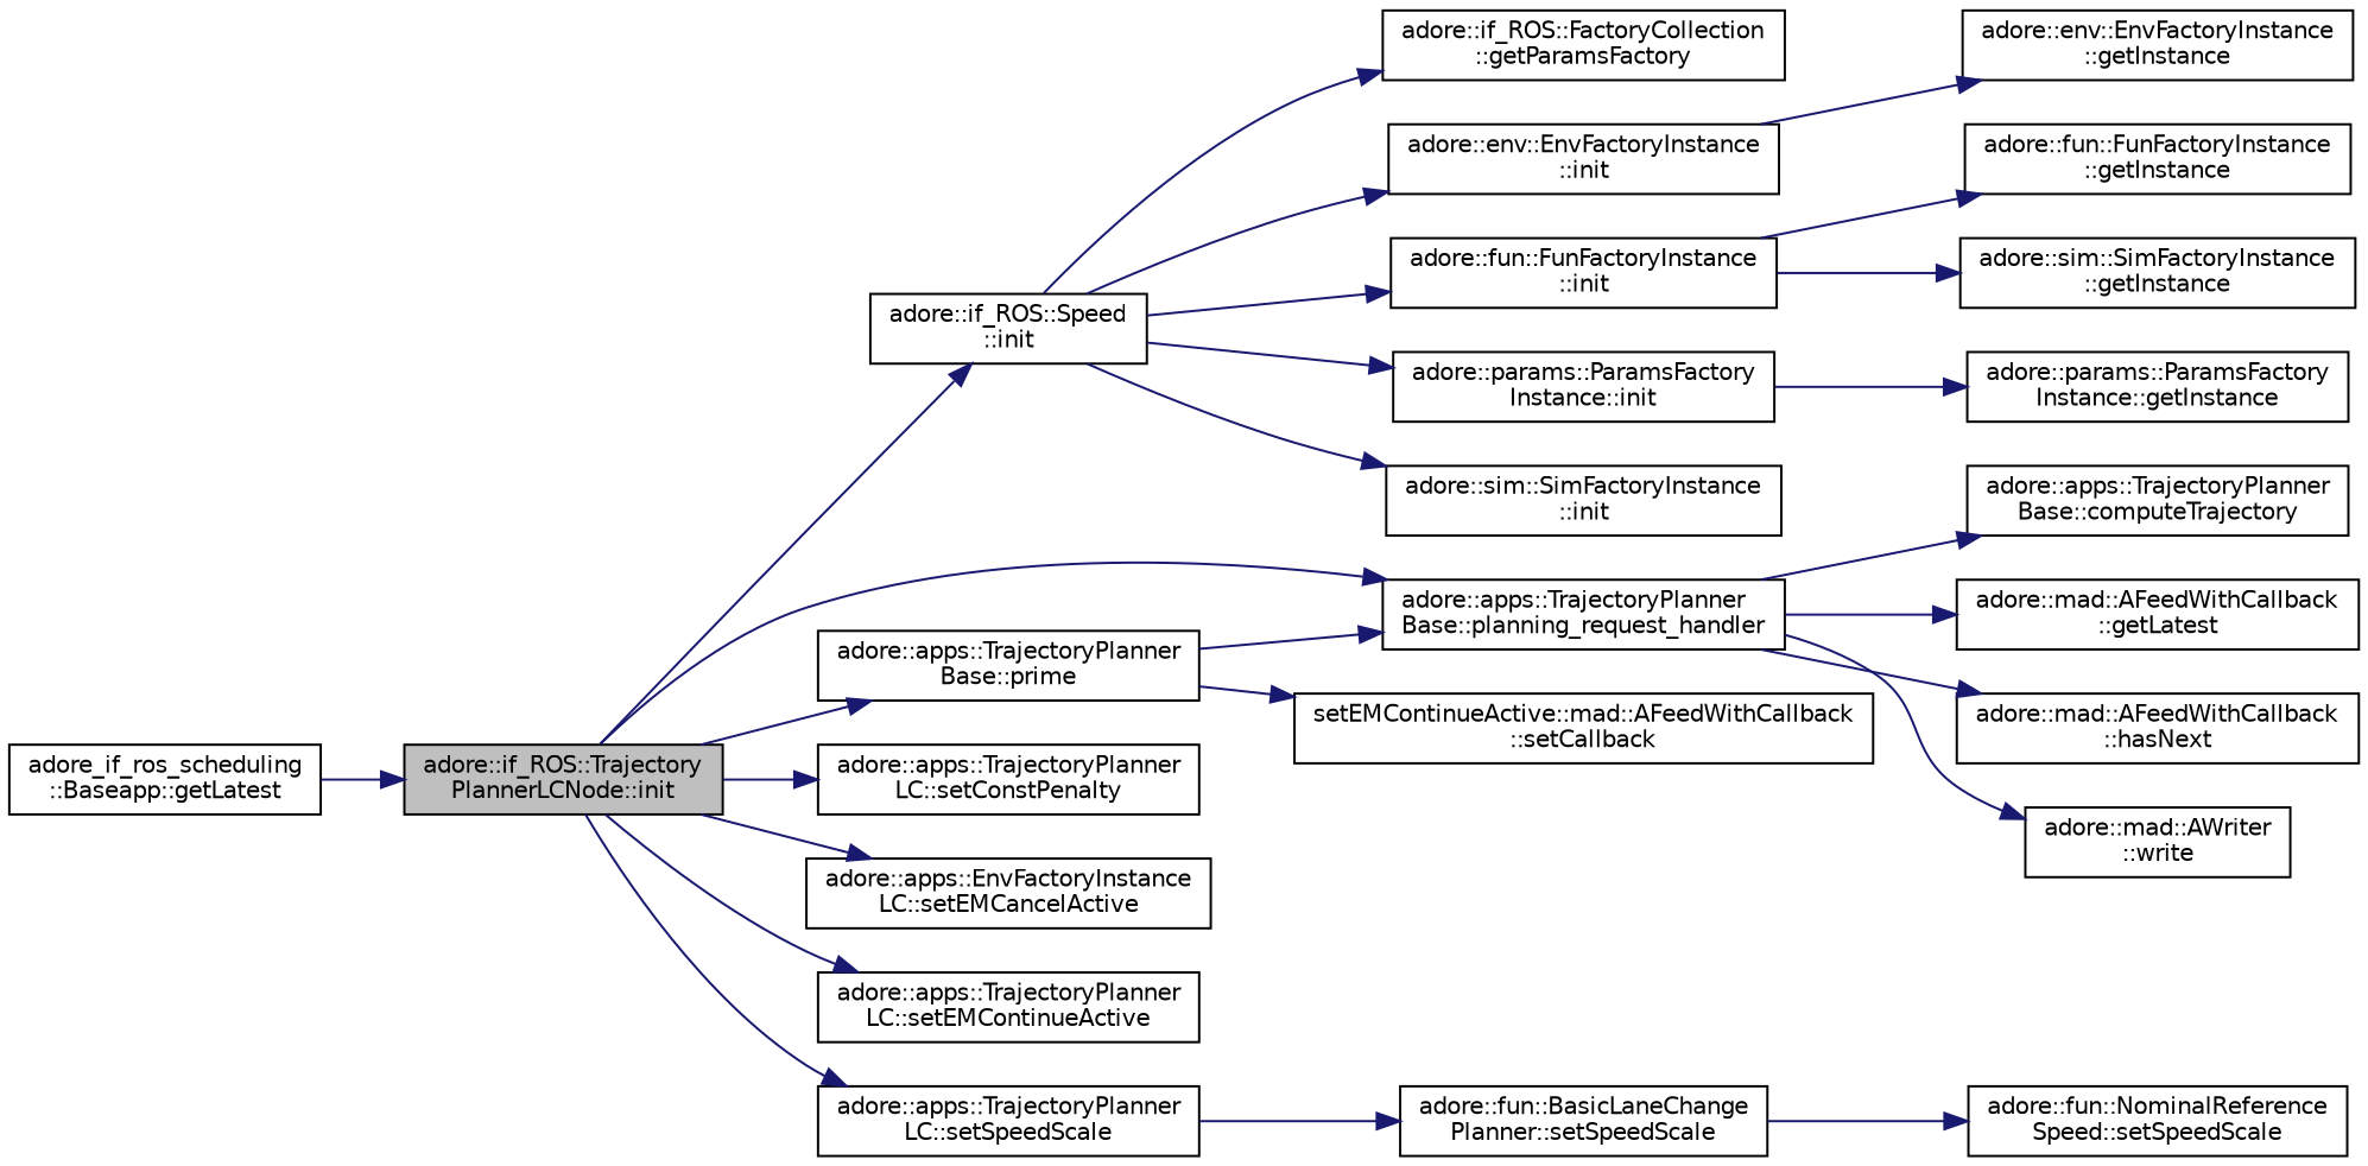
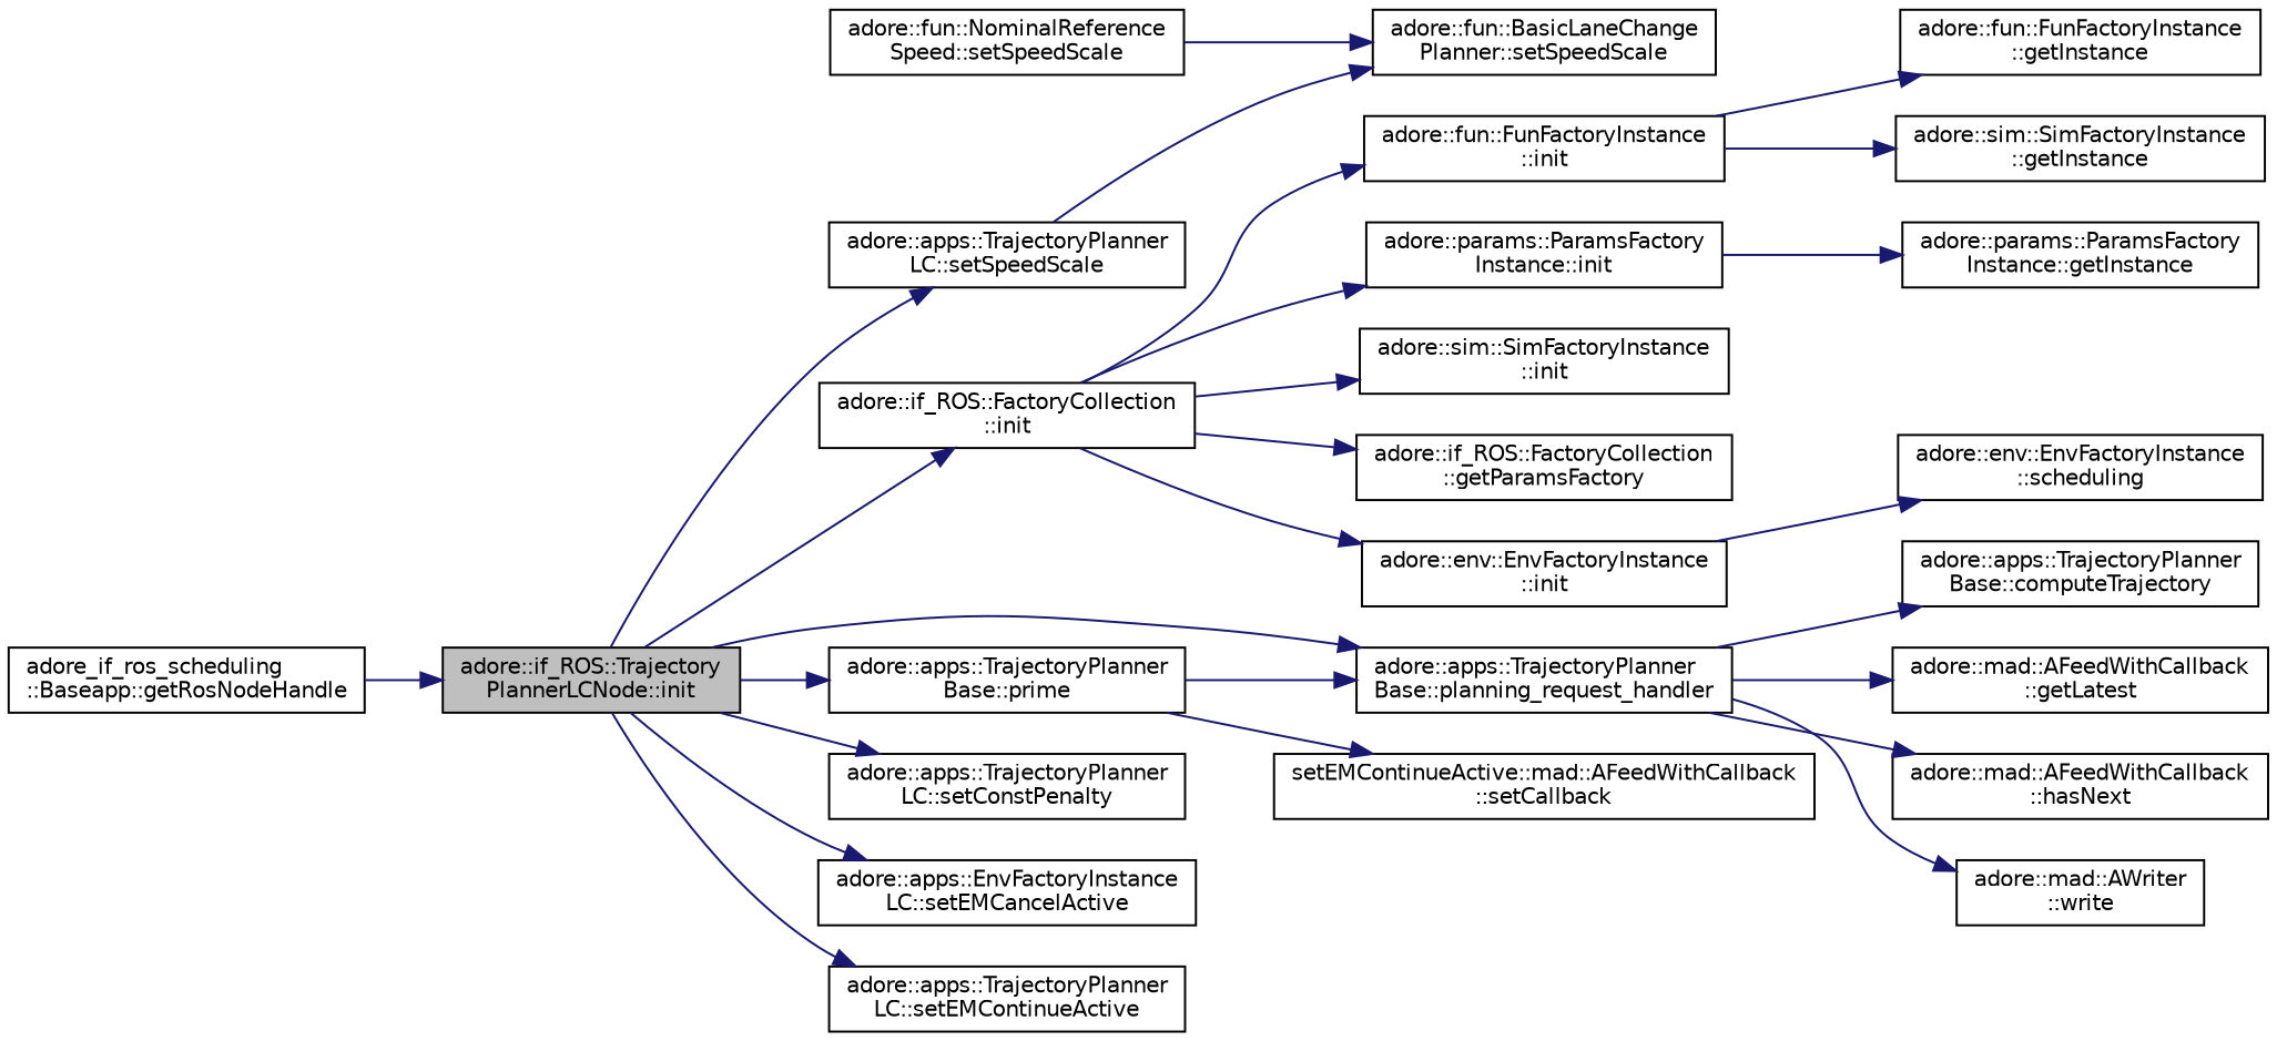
  digraph {
    rankdir=LR
    node [color=black fillcolor=white fontname=Helvetica fontsize=10 shape=record style=filled]
    edge [color=midnightblue fontname=Helvetica fontsize=10 labelfontname=Helvetica labelfontsize=10 style=solid]
    n1 [fillcolor=grey75 fontcolor=black height=0.2 label="adore::if_ROS::Trajectory\lPlannerLCNode::init" width=0.4]
-   n2 [height=0.2 label="adore::if_ROS::Speed\l::init" width=0.4]
+   n2 [height=0.2 label="adore::if_ROS::FactoryCollection\l::init" width=0.4]
    n3 [height=0.2 label="adore::apps::TrajectoryPlanner\lBase::planning_request_handler" width=0.4]
    n4 [height=0.2 label="adore::apps::TrajectoryPlanner\lBase::prime" width=0.4]
    n5 [height=0.2 label="adore::apps::TrajectoryPlanner\lLC::setConstPenalty" width=0.4]
    n6 [height=0.2 label="adore::apps::EnvFactoryInstance\lLC::setEMCancelActive" width=0.4]
    n7 [height=0.2 label="adore::apps::TrajectoryPlanner\lLC::setEMContinueActive" width=0.4]
    n8 [height=0.2 label="adore::apps::TrajectoryPlanner\lLC::setSpeedScale" width=0.4]
-   n9 [height=0.2 label="adore_if_ros_scheduling\l::Baseapp::getLatest" width=0.4]
+   n9 [height=0.2 label="adore_if_ros_scheduling\l::Baseapp::getRosNodeHandle" width=0.4]
    n10 [height=0.2 label="adore::if_ROS::FactoryCollection\l::getParamsFactory" width=0.4]
    n11 [height=0.2 label="adore::env::EnvFactoryInstance\l::init" width=0.4]
    n12 [height=0.2 label="adore::fun::FunFactoryInstance\l::init" width=0.4]
    n13 [height=0.2 label="adore::params::ParamsFactory\lInstance::init" width=0.4]
    n14 [height=0.2 label="adore::sim::SimFactoryInstance\l::init" width=0.4]
    n15 [height=0.2 label="adore::apps::TrajectoryPlanner\lBase::computeTrajectory" width=0.4]
    n16 [height=0.2 label="adore::mad::AFeedWithCallback\l::getLatest" width=0.4]
    n17 [height=0.2 label="adore::mad::AFeedWithCallback\l::hasNext" width=0.4]
    n18 [height=0.2 label="adore::mad::AWriter\l::write" width=0.4]
    n19 [height=0.2 label="setEMContinueActive::mad::AFeedWithCallback\l::setCallback" width=0.4]
    n20 [height=0.2 label="adore::fun::BasicLaneChange\lPlanner::setSpeedScale" width=0.4]
-   n21 [height=0.2 label="adore::env::EnvFactoryInstance\l::getInstance" width=0.4]
+   n21 [height=0.2 label="adore::env::EnvFactoryInstance\l::scheduling" width=0.4]
    n22 [height=0.2 label="adore::fun::FunFactoryInstance\l::getInstance" width=0.4]
    n23 [height=0.2 label="adore::sim::SimFactoryInstance\l::getInstance" width=0.4]
    n24 [height=0.2 label="adore::params::ParamsFactory\lInstance::getInstance" width=0.4]
    n25 [height=0.2 label="adore::fun::NominalReference\lSpeed::setSpeedScale" width=0.4]
    n1 -> n2
    n1 -> n3
    n1 -> n4
    n1 -> n5
    n1 -> n6
    n1 -> n7
    n1 -> n8
    n2 -> n10
    n2 -> n11
    n2 -> n12
    n2 -> n13
    n2 -> n14
    n3 -> n15
    n3 -> n16
    n3 -> n17
    n3 -> n18
    n4 -> n3
    n4 -> n19
    n8 -> n20
    n9 -> n1
    n11 -> n21
    n12 -> n22
    n12 -> n23
    n13 -> n24
-   n20 -> n25
+   n25 -> n20
  }
